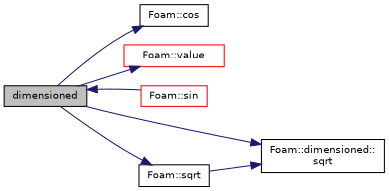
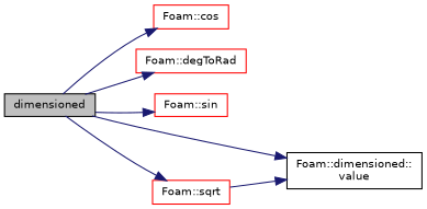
  digraph {
    rankdir=LR
    node [color=black fontname=Helvetica fontsize=10 shape=record]
    edge [color=midnightblue fontname=Helvetica fontsize=10 labelfontname=Helvetica labelfontsize=10 style=solid]
    n1 [fillcolor=grey75 fontcolor=black height=0.2 label=dimensioned style=filled width=0.4]
-   n2 [height=0.2 label="Foam::cos" width=0.4]
-   n3 [color=red height=0.2 label="Foam::value" width=0.4]
+   n2 [color=red height=0.2 label="Foam::cos" width=0.4]
+   n3 [color=red height=0.2 label="Foam::degToRad" width=0.4]
    n4 [color=red height=0.2 label="Foam::sin" width=0.4]
-   n5 [height=0.2 label="Foam::dimensioned::\lsqrt" width=0.4]
-   n6 [height=0.2 label="Foam::sqrt" width=0.4]
+   n5 [height=0.2 label="Foam::dimensioned::\lvalue" width=0.4]
+   n6 [color=red height=0.2 label="Foam::sqrt" width=0.4]
    n1 -> n2
    n1 -> n3
-   n4 -> n1
+   n1 -> n4
    n1 -> n5
    n1 -> n6
    n6 -> n5
  }
